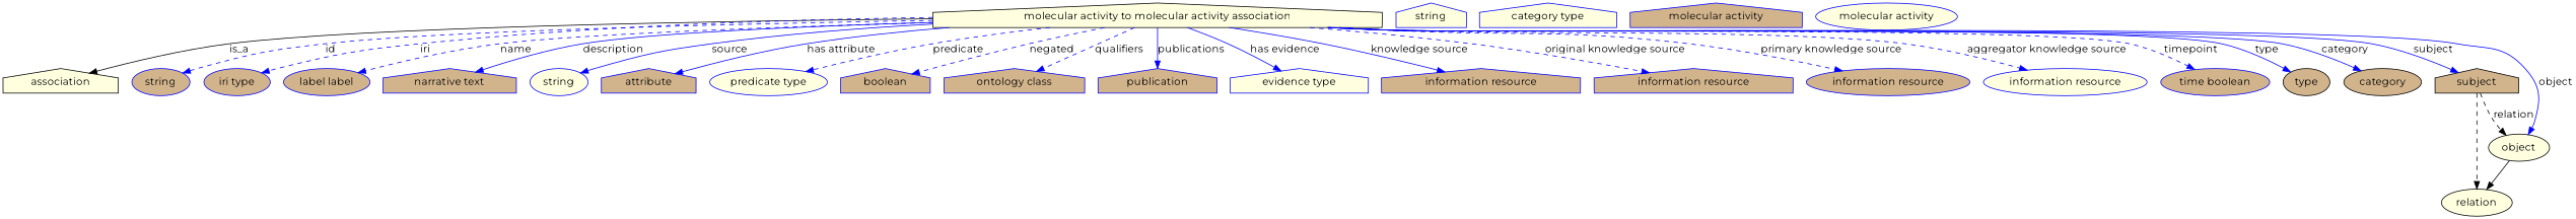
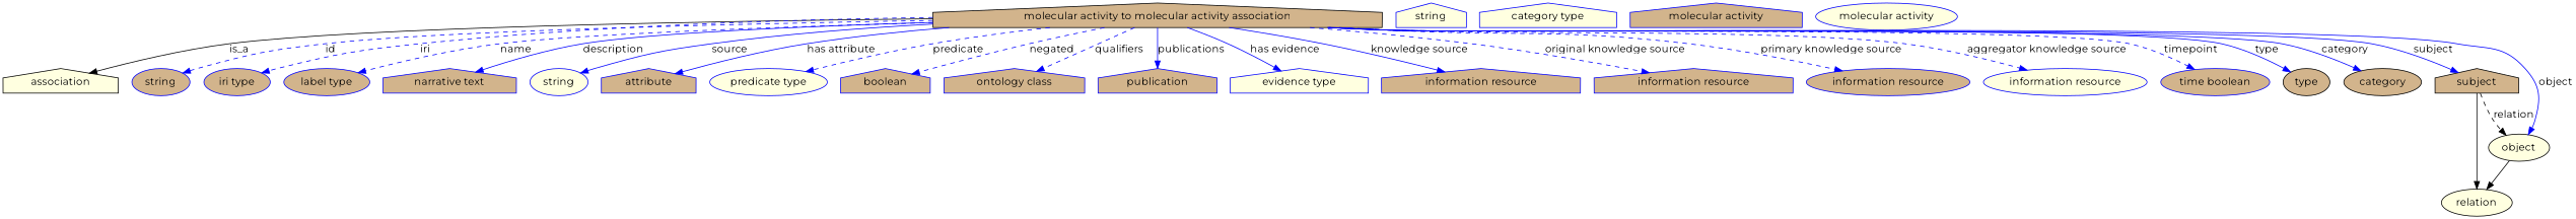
  digraph {
    fontname=Montserrat
    node [fillcolor=tan fontname=Montserrat shape=house style=filled color=blue]
    edge [fontname=Montserrat style=solid color=blue]
-   n1 [fillcolor=lightyellow height=0.5 label="molecular activity to molecular activity association" width=6.8605 color=""]
+   n1 [height=0.5 label="molecular activity to molecular activity association" width=6.8605 color=""]
    association [fillcolor=lightyellow height=0.5 width=1.7332 color=""]
    n3 [height=0.5 label=string shape=ellipse width=1.0652]
    n4 [height=0.5 label="iri type" shape=ellipse width=1.2277]
-   n5 [height=0.5 label="label label" shape=ellipse width=1.5707]
+   n5 [height=0.5 label="label type" shape=ellipse width=1.5707]
    n6 [height=0.5 label="narrative text" width=2.0943]
    n7 [fillcolor=lightyellow height=0.5 label=string shape=ellipse width=1.0652]
    n8 [height=0.5 label=attribute width=1.4443]
    n9 [fillcolor=lightyellow height=0.5 label="predicate type" shape=ellipse width=2.1665]
    n10 [height=0.5 label=boolean width=1.2999]
    n11 [height=0.5 label="ontology class" width=2.1304]
    n12 [height=0.5 label=publication width=1.7332]
    n13 [fillcolor=lightyellow height=0.5 label="evidence type" width=2.0943]
    n14 [height=0.5 label="information resource" width=3.015]
    n15 [height=0.5 label="information resource" width=3.015]
    n16 [height=0.5 label="information resource" shape=ellipse width=3.015]
    n17 [fillcolor=lightyellow height=0.5 label="information resource" shape=ellipse width=3.015]
    n18 [height=0.5 label="time boolean" shape=ellipse width=1.5346]
    type [height=0.5 shape=ellipse width=0.86659 color=""]
    category [height=0.5 shape=ellipse width=1.4263 color=""]
    subject [height=0.5 width=1.2277 color=""]
    object [fillcolor=lightyellow height=0.5 shape=ellipse width=1.0832 color=""]
    relation [fillcolor=lightyellow height=0.5 shape=ellipse width=1.2999 color=""]
    n24 [fillcolor=lightyellow height=0.5 label=string width=1.0652]
    n25 [fillcolor=lightyellow height=0.5 label="category type" width=2.0762]
    n26 [height=0.5 label="molecular activity" width=2.6178]
    n27 [fillcolor=lightyellow height=0.5 label="molecular activity" shape=ellipse width=2.6178]
    n1 -> association [label=is_a color=""]
    n1 -> n3 [label=id style=dashed]
    n1 -> n4 [label=iri style=dashed]
    n1 -> n5 [label=name style=dashed]
    n1 -> n6 [label=description]
    n1 -> n7 [label=source]
    n1 -> n8 [label="has attribute"]
    n1 -> n9 [label=predicate style=dashed]
    n1 -> n10 [label=negated style=dashed]
    n1 -> n11 [label=qualifiers style=dashed]
    n1 -> n12 [label=publications]
    n1 -> n13 [label="has evidence"]
    n1 -> n14 [label="knowledge source"]
    n1 -> n15 [label="original knowledge source" style=dashed]
    n1 -> n16 [label="primary knowledge source" style=dashed]
    n1 -> n17 [label="aggregator knowledge source" style=dashed]
    n1 -> n18 [label=timepoint style=dashed]
    n1 -> type [label=type]
    n1 -> category [label=category]
    n1 -> subject [label=subject]
    n1 -> object [label=object]
    subject -> object [label=relation style=dashed color=""]
-   subject -> relation [style=dashed color=""]
+   subject -> relation [color=""]
    object -> relation [color=""]
  }
